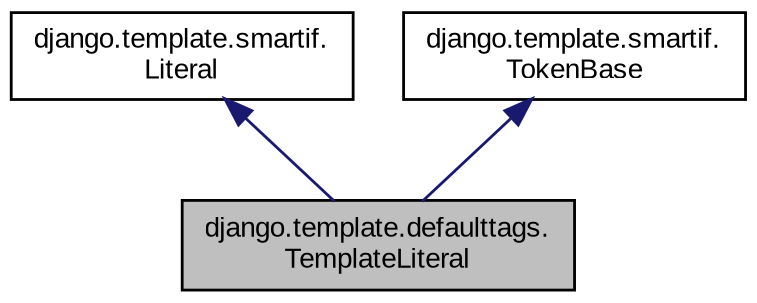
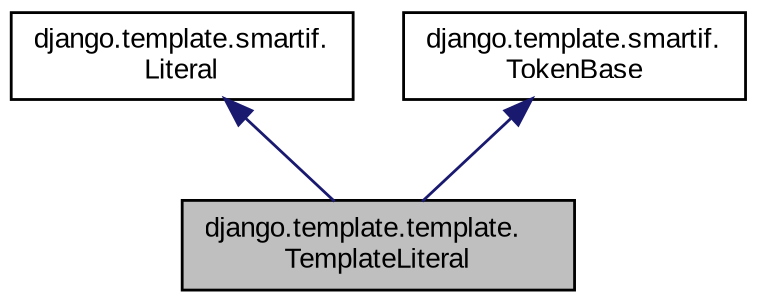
  digraph {
    fontname="Liberation Sans"
    node [color=black fillcolor=white fontname="Liberation Sans" fontsize=10 shape=record style=filled]
    edge [color=midnightblue dir=back fontname="Liberation Sans" fontsize=10 labelfontname=Helvetica labelfontsize=10 style=solid]
-   n1 [fillcolor=grey75 fontcolor=black height=0.2 label="django.template.defaulttags.\lTemplateLiteral" width=0.4]
+   n1 [fillcolor=grey75 fontcolor=black height=0.2 label="django.template.template.\lTemplateLiteral" width=0.4]
    n2 [height=0.2 label="django.template.smartif.\lLiteral" width=0.4]
    n3 [height=0.2 label="django.template.smartif.\lTokenBase" width=0.4]
    n2 -> n1
    n3 -> n1
  }
